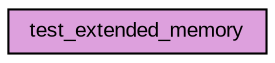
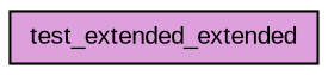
  digraph {
    rankdir=LR
    fontname="Liberation Sans"
-   n1 [color=black fillcolor=plum fontname="Liberation Sans" fontsize=10 height=0.2 label=test_extended_memory shape=record style=filled width=0.4]
+   n1 [color=black fillcolor=plum fontname="Liberation Sans" fontsize=10 height=0.2 label=test_extended_extended shape=record style=filled width=0.4]
  }
